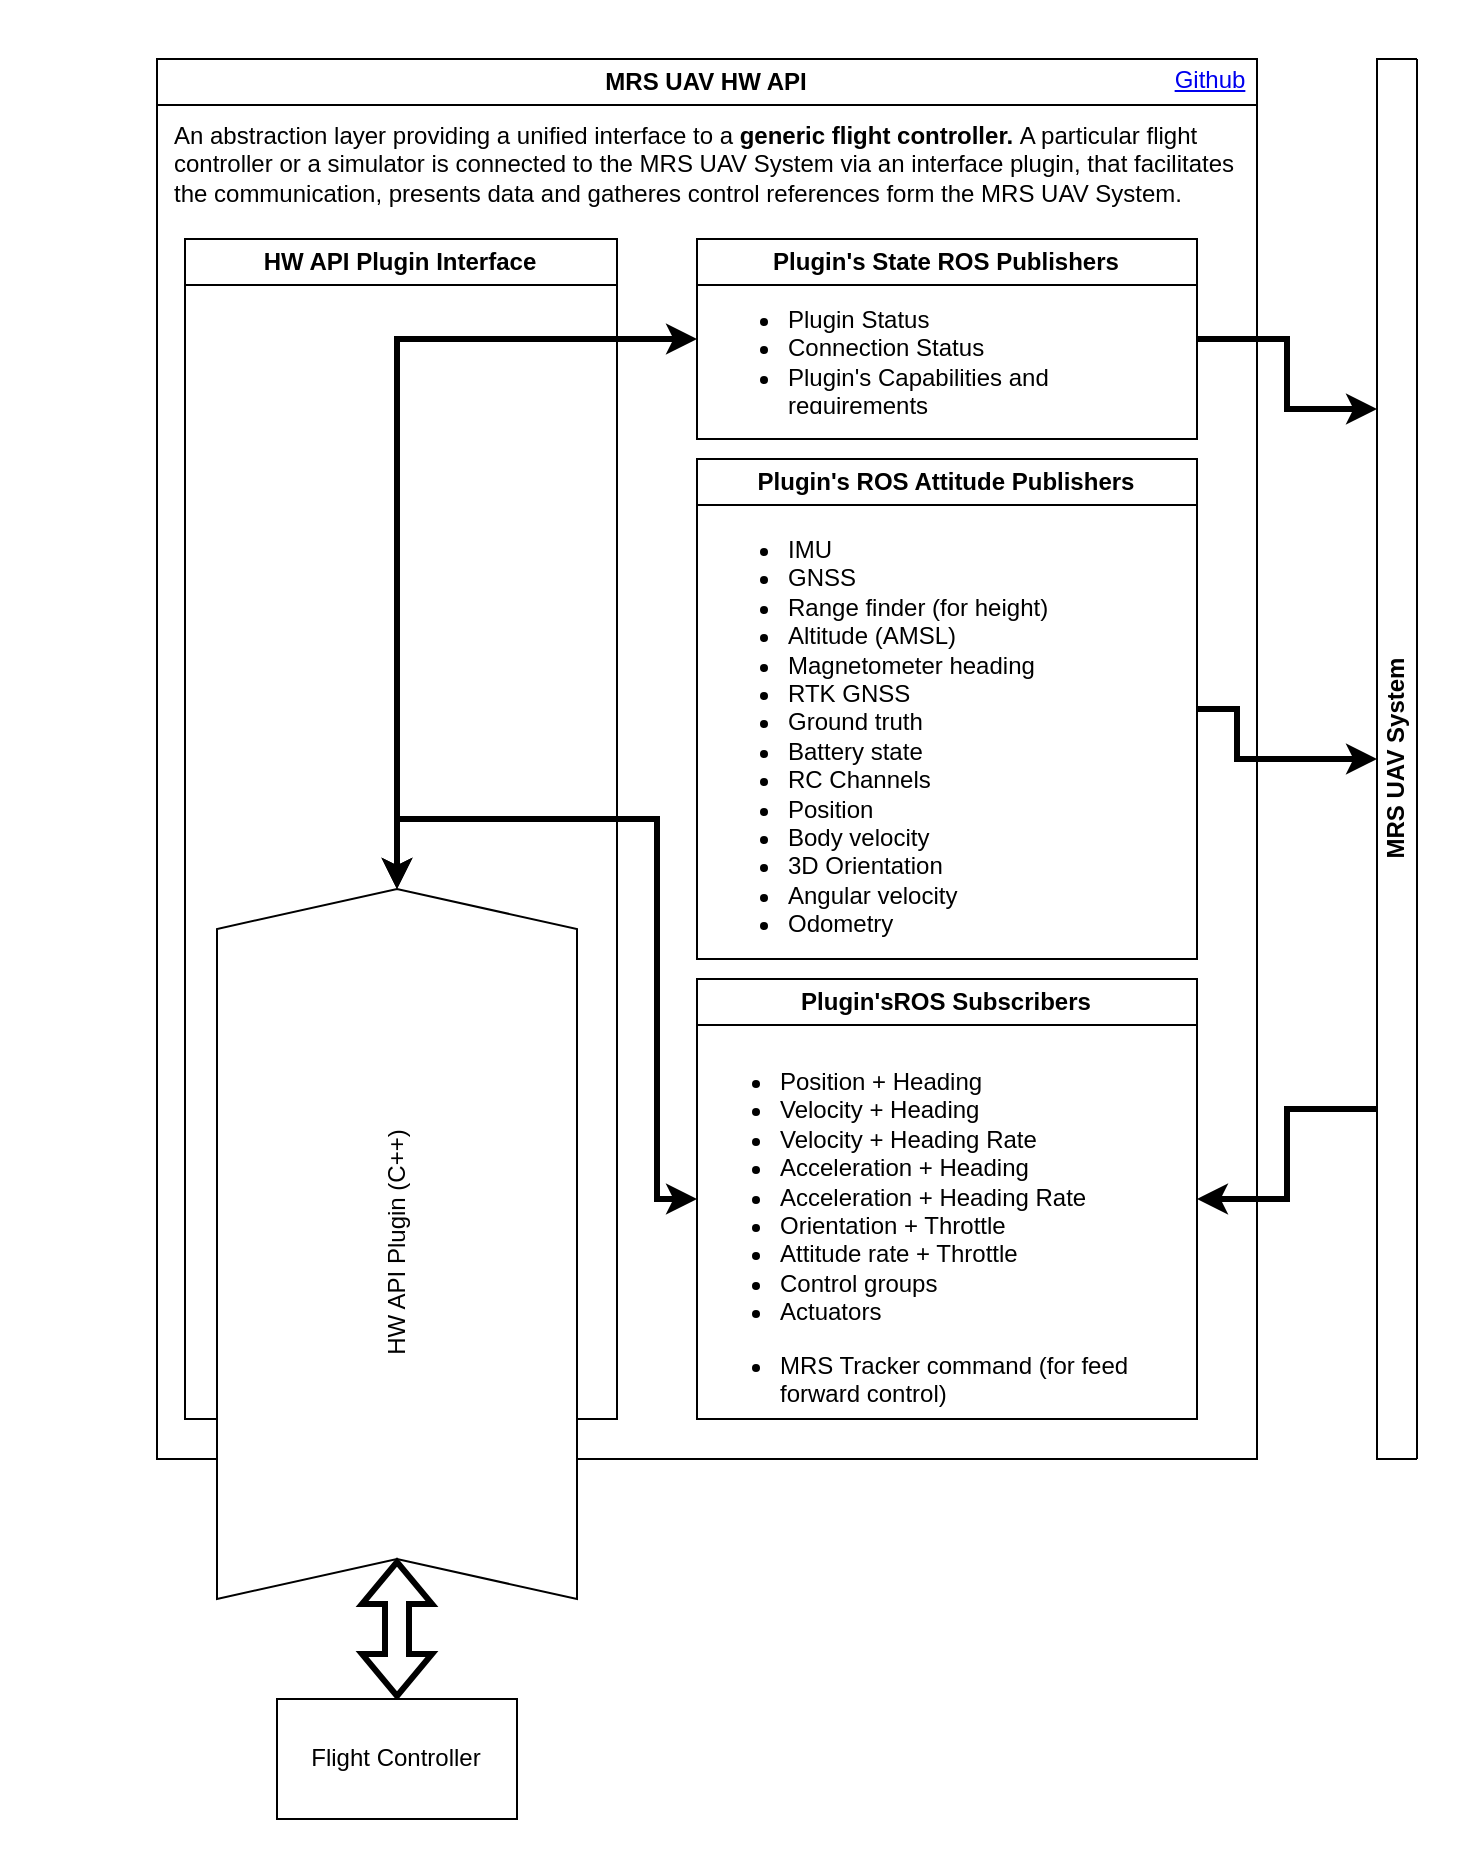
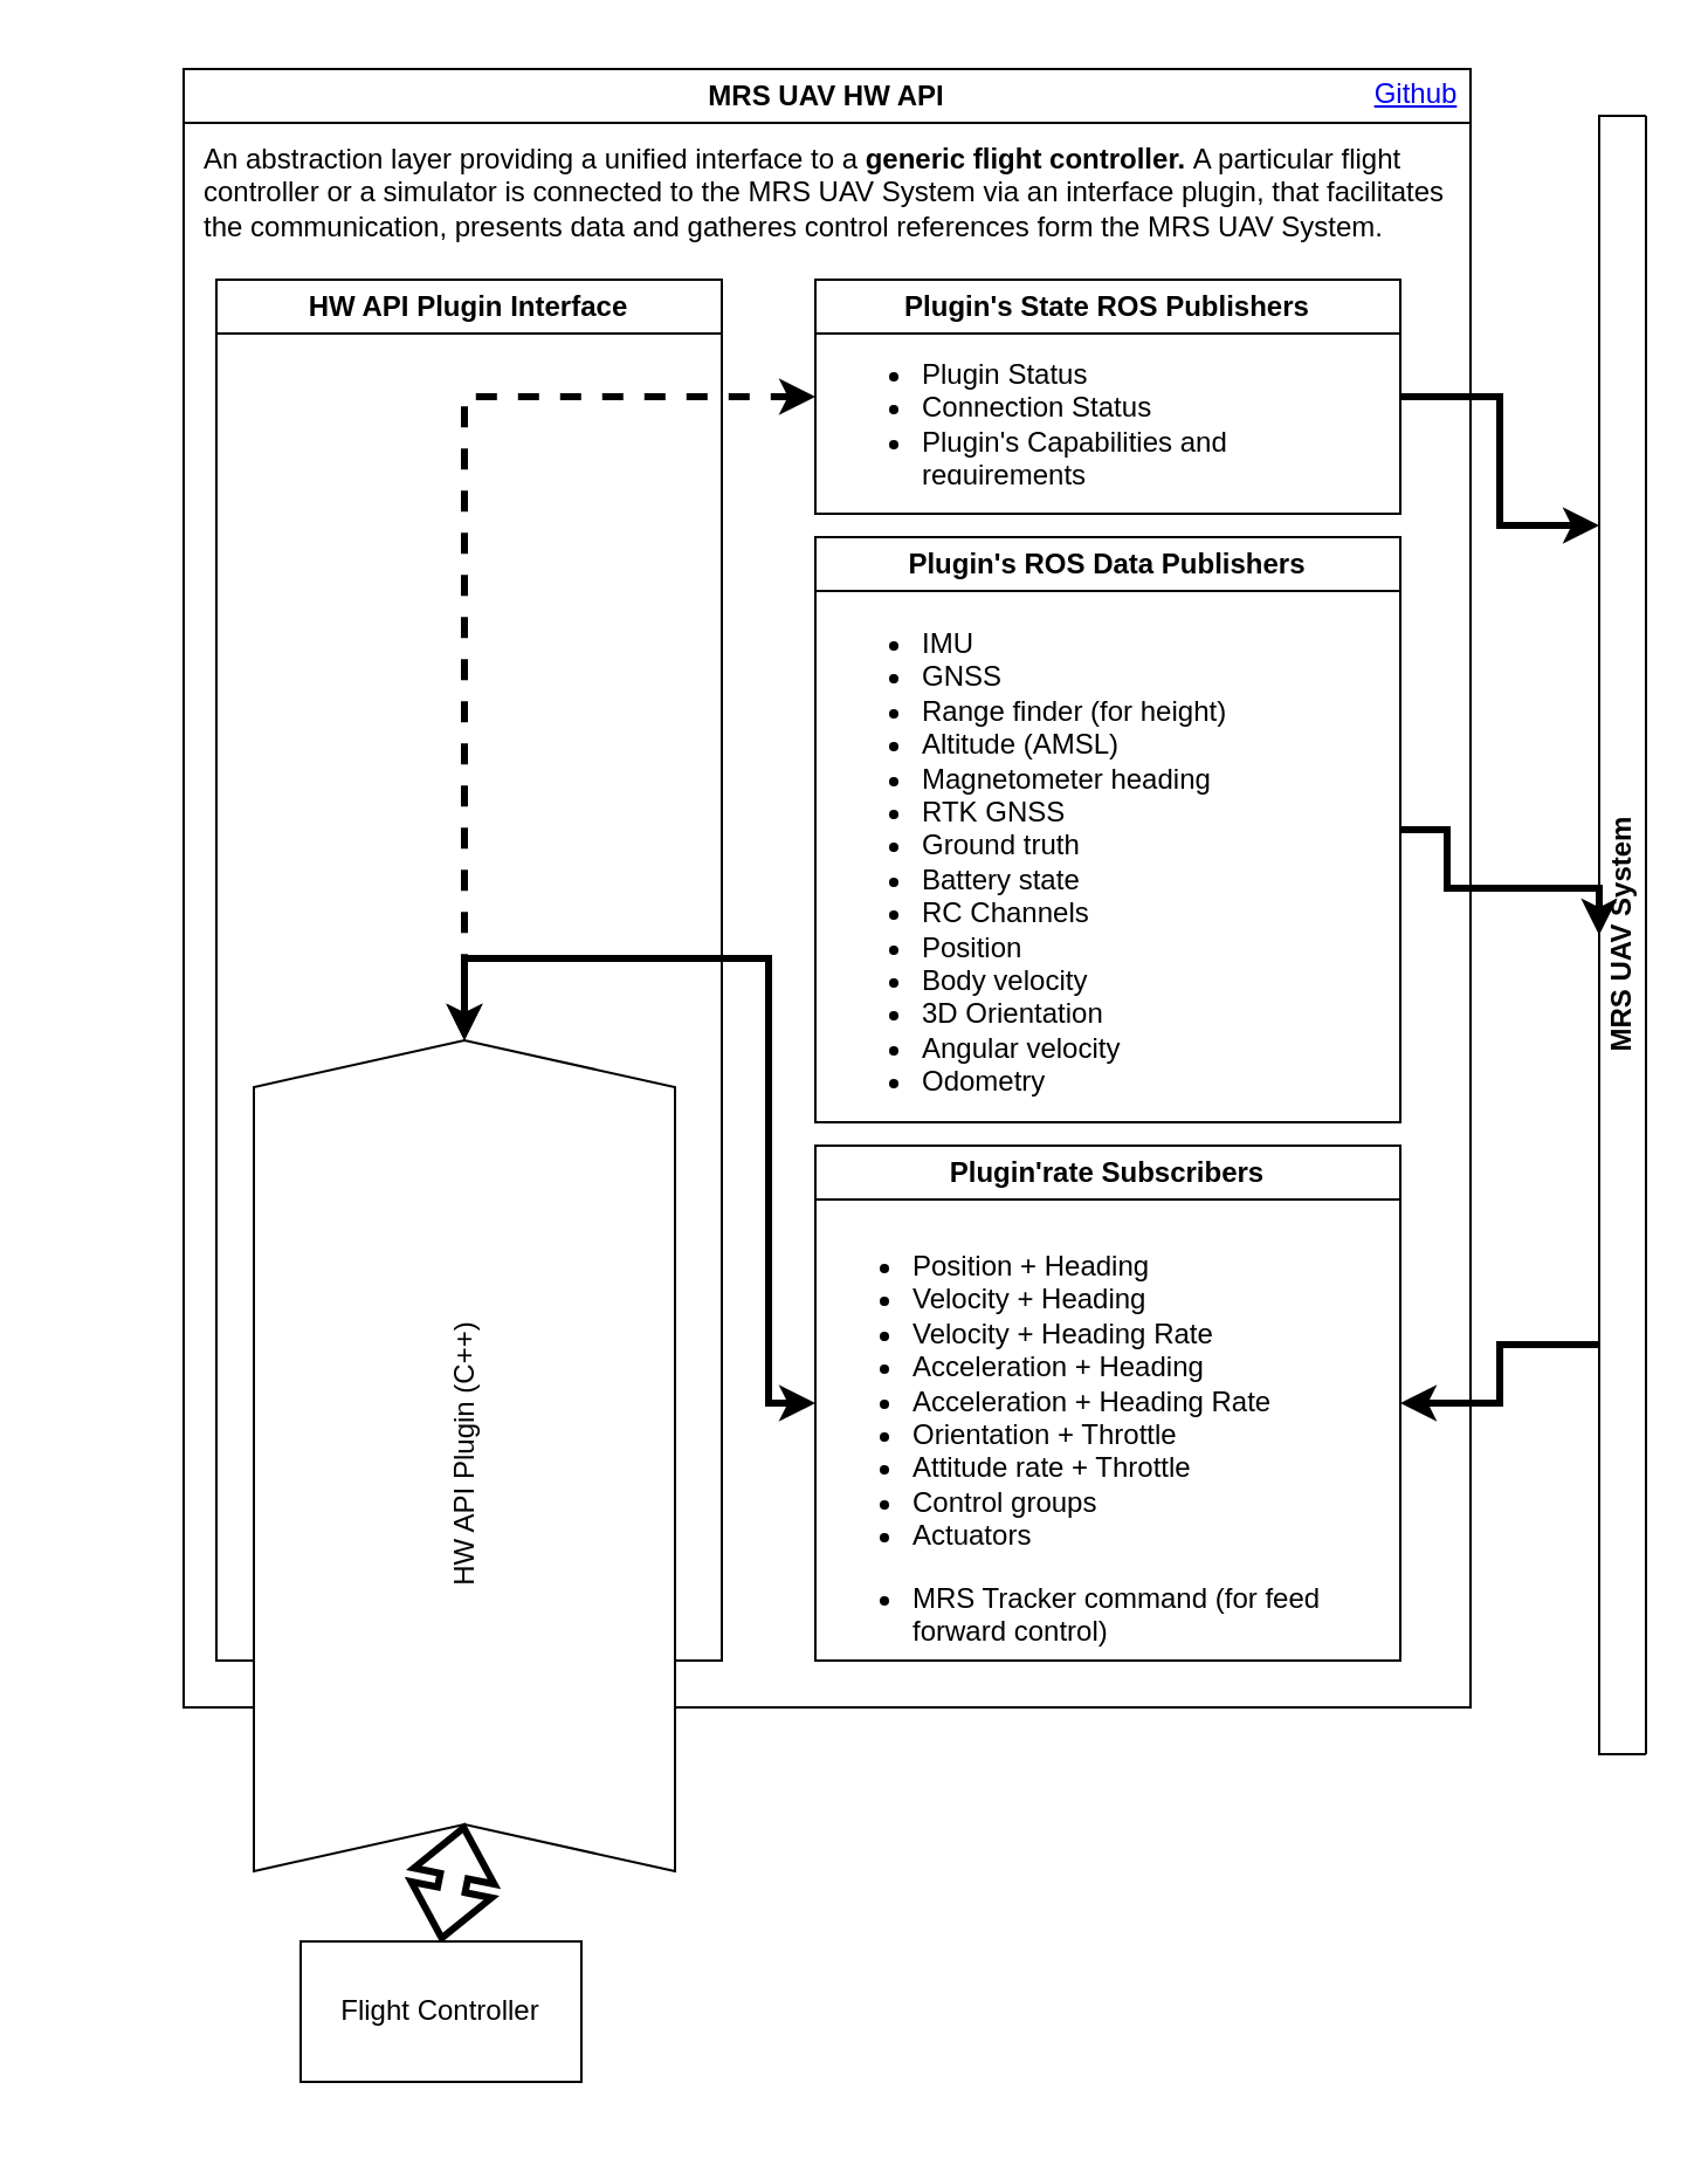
  <mxCell id="0" />
  <mxCell id="1" parent="0" />
  <mxCell id="2" value="MRS UAV HW API" style="swimlane;whiteSpace=wrap;html=1;fillColor=none;glass=0;labelBackgroundColor=default;" vertex="1" parent="1"><mxGeometry x="78" y="29" width="550" height="700" as="geometry" /></mxCell>
- <mxCell id="3" value="Plugin's ROS Attitude Publishers" style="swimlane;whiteSpace=wrap;html=1;" vertex="1" parent="2"><mxGeometry x="270" y="200" width="250" height="250" as="geometry" /></mxCell>
+ <mxCell id="3" value="Plugin's ROS Data Publishers" style="swimlane;whiteSpace=wrap;html=1;" vertex="1" parent="2"><mxGeometry x="270" y="200" width="250" height="250" as="geometry" /></mxCell>
  <mxCell id="4" value="&lt;ul&gt;&lt;li&gt;&lt;span style=&quot;background-color: initial;&quot;&gt;IMU&lt;/span&gt;&lt;br&gt;&lt;/li&gt;&lt;li&gt;GNSS&lt;/li&gt;&lt;li&gt;Range finder (for height)&lt;/li&gt;&lt;li&gt;Altitude (AMSL)&lt;/li&gt;&lt;li&gt;Magnetometer heading&lt;/li&gt;&lt;li&gt;RTK GNSS&lt;/li&gt;&lt;li&gt;Ground truth&lt;/li&gt;&lt;li&gt;Battery state&lt;/li&gt;&lt;li&gt;RC Channels&lt;/li&gt;&lt;li&gt;Position&lt;/li&gt;&lt;li&gt;Body velocity&lt;/li&gt;&lt;li&gt;3D Orientation&lt;/li&gt;&lt;li&gt;Angular velocity&lt;/li&gt;&lt;li&gt;Odometry&lt;/li&gt;&lt;/ul&gt;" style="text;strokeColor=none;fillColor=none;html=1;whiteSpace=wrap;verticalAlign=top;overflow=hidden;" vertex="1" parent="3"><mxGeometry x="4" y="20" width="210" height="260" as="geometry" /></mxCell>
- <mxCell id="5" value="Plugin'sROS Subscribers" style="swimlane;whiteSpace=wrap;html=1;" vertex="1" parent="2"><mxGeometry x="270" y="460" width="250" height="220" as="geometry" /></mxCell>
+ <mxCell id="5" value="Plugin'rate Subscribers" style="swimlane;whiteSpace=wrap;html=1;" vertex="1" parent="2"><mxGeometry x="270" y="460" width="250" height="220" as="geometry" /></mxCell>
  <mxCell id="6" value="&lt;ul&gt;&lt;li&gt;Position + Heading&lt;/li&gt;&lt;li&gt;Velocity + Heading&lt;/li&gt;&lt;li&gt;Velocity + Heading Rate&lt;/li&gt;&lt;li&gt;Acceleration + Heading&lt;/li&gt;&lt;li&gt;Acceleration + Heading Rate&lt;/li&gt;&lt;li&gt;Orientation + Throttle&lt;/li&gt;&lt;li&gt;Attitude rate + Throttle&lt;/li&gt;&lt;li&gt;Control groups&lt;/li&gt;&lt;li&gt;Actuators&lt;/li&gt;&lt;/ul&gt;&lt;ul&gt;&lt;li&gt;MRS Tracker command (for feed forward control)&lt;/li&gt;&lt;/ul&gt;" style="text;strokeColor=none;fillColor=none;html=1;whiteSpace=wrap;verticalAlign=top;overflow=hidden;" vertex="1" parent="5"><mxGeometry y="26" width="236" height="194" as="geometry" /></mxCell>
  <mxCell id="7" value="Plugin's State ROS Publishers" style="swimlane;whiteSpace=wrap;html=1;" vertex="1" parent="2"><mxGeometry x="270" y="90" width="250" height="100" as="geometry" /></mxCell>
  <mxCell id="8" value="&lt;ul&gt;&lt;li&gt;Plugin Status&lt;/li&gt;&lt;li&gt;Connection Status&lt;/li&gt;&lt;li&gt;Plugin's Capabilities and requirements&lt;/li&gt;&lt;/ul&gt;" style="text;strokeColor=none;fillColor=none;html=1;verticalAlign=top;overflow=hidden;whiteSpace=wrap;" vertex="1" parent="7"><mxGeometry x="4" y="15" width="236" height="70" as="geometry" /></mxCell>
  <mxCell id="9" value="HW API Plugin Interface" style="swimlane;whiteSpace=wrap;html=1;gradientColor=none;fillOpacity=100;" vertex="1" parent="2"><mxGeometry x="14" y="90" width="216" height="590" as="geometry" /></mxCell>
  <mxCell id="10" value="Github" style="text;html=1;strokeColor=none;fillColor=none;whiteSpace=wrap;align=center;verticalAlign=middle;fontColor=#0000EE;fontStyle=4;" vertex="1" parent="2"><mxGeometry x="497" y="-9" width="60" height="40" as="geometry" /></mxCell>
  <mxCell id="11" value="&lt;div style=&quot;text-align: left;&quot;&gt;&lt;span style=&quot;background-color: initial;&quot;&gt;An abstraction layer providing a unified interface to a &lt;/span&gt;&lt;b style=&quot;background-color: initial;&quot;&gt;generic flight controller. &lt;/b&gt;&lt;span style=&quot;background-color: initial;&quot;&gt;A particular flight controller or a simulator is connected to the MRS UAV System via an interface plugin, that facilitates the communication, presents data and gatheres control references form the MRS UAV System.&lt;/span&gt;&lt;/div&gt;" style="text;html=1;strokeColor=none;fillColor=none;align=center;verticalAlign=middle;whiteSpace=wrap;rounded=0;" vertex="1" parent="2"><mxGeometry x="8" y="28" width="550" height="49" as="geometry" /></mxCell>
  <mxCell id="12" style="edgeStyle=orthogonalEdgeStyle;shape=connector;rounded=0;orthogonalLoop=1;jettySize=auto;html=1;exitX=0;exitY=0.75;exitDx=0;exitDy=0;entryX=1;entryY=0.5;entryDx=0;entryDy=0;labelBackgroundColor=default;strokeColor=default;strokeWidth=3;align=center;verticalAlign=middle;fontFamily=Helvetica;fontSize=11;fontColor=default;startArrow=none;startFill=0;endArrow=classic;" edge="1" parent="1" source="13" target="5"><mxGeometry relative="1" as="geometry" /></mxCell>
- <mxCell id="13" value="MRS UAV System" style="swimlane;horizontal=0;whiteSpace=wrap;html=1;" vertex="1" parent="1"><mxGeometry x="688" y="29" width="20" height="700" as="geometry" /></mxCell>
+ <mxCell id="13" value="MRS UAV System" style="swimlane;horizontal=0;whiteSpace=wrap;html=1;" vertex="1" parent="1"><mxGeometry x="683" y="49" width="20" height="700" as="geometry" /></mxCell>
  <mxCell id="14" style="edgeStyle=orthogonalEdgeStyle;rounded=0;orthogonalLoop=1;jettySize=auto;html=1;exitX=1;exitY=0.5;exitDx=0;exitDy=0;entryX=0;entryY=0.5;entryDx=0;entryDy=0;strokeWidth=3;" edge="1" parent="1" source="3" target="13"><mxGeometry relative="1" as="geometry"><Array as="points"><mxPoint x="618" y="354" /><mxPoint x="618" y="379" /></Array></mxGeometry></mxCell>
  <mxCell id="15" value="HW API Plugin (C++)" style="shape=step;perimeter=stepPerimeter;whiteSpace=wrap;html=1;fixedSize=1;rotation=-90;flipV=0;verticalAlign=middle;" vertex="1" parent="1"><mxGeometry x="20.5" y="531.5" width="355" height="180" as="geometry" /></mxCell>
- <mxCell id="16" style="edgeStyle=orthogonalEdgeStyle;rounded=0;orthogonalLoop=1;jettySize=auto;html=1;exitX=0;exitY=0.5;exitDx=0;exitDy=0;entryX=1;entryY=0.5;entryDx=0;entryDy=0;startArrow=classic;startFill=1;strokeWidth=3;" edge="1" parent="1" source="7" target="15"><mxGeometry relative="1" as="geometry" /></mxCell>
+ <mxCell id="16" style="edgeStyle=orthogonalEdgeStyle;rounded=0;orthogonalLoop=1;jettySize=auto;html=1;exitX=0;exitY=0.5;exitDx=0;exitDy=0;entryX=1;entryY=0.5;entryDx=0;entryDy=0;startArrow=classic;startFill=1;strokeWidth=3;dashed=1;" edge="1" parent="1" source="7" target="15"><mxGeometry relative="1" as="geometry" /></mxCell>
  <mxCell id="17" style="edgeStyle=orthogonalEdgeStyle;rounded=0;orthogonalLoop=1;jettySize=auto;html=1;exitX=0;exitY=0.5;exitDx=0;exitDy=0;entryX=1;entryY=0.5;entryDx=0;entryDy=0;startArrow=classic;startFill=1;strokeWidth=3;" edge="1" parent="1" source="5" target="15"><mxGeometry relative="1" as="geometry"><Array as="points"><mxPoint x="328" y="599" /><mxPoint x="328" y="409" /><mxPoint x="198" y="409" /></Array></mxGeometry></mxCell>
  <mxCell id="18" value="" style="shape=flexArrow;endArrow=classic;startArrow=classic;html=1;rounded=0;entryX=0;entryY=0.5;entryDx=0;entryDy=0;exitX=0.5;exitY=0;exitDx=0;exitDy=0;strokeWidth=3;" edge="1" parent="1" source="19" target="15"><mxGeometry width="100" height="100" relative="1" as="geometry"><mxPoint x="198" y="929" as="sourcePoint" /><mxPoint x="193.301" y="829.001" as="targetPoint" /></mxGeometry></mxCell>
- <mxCell id="19" value="Flight Controller" style="rounded=0;whiteSpace=wrap;html=1;" vertex="1" parent="1"><mxGeometry x="138" y="849" width="120" height="60" as="geometry" /></mxCell>
+ <mxCell id="19" value="Flight Controller" style="rounded=0;whiteSpace=wrap;html=1;" vertex="1" parent="1"><mxGeometry x="128" y="829" width="120" height="60" as="geometry" /></mxCell>
  <mxCell id="20" style="edgeStyle=orthogonalEdgeStyle;rounded=0;orthogonalLoop=1;jettySize=auto;html=1;exitX=0.5;exitY=1;exitDx=0;exitDy=0;" edge="1" parent="1" source="13" target="13"><mxGeometry relative="1" as="geometry" /></mxCell>
  <mxCell id="21" style="edgeStyle=orthogonalEdgeStyle;shape=connector;rounded=0;orthogonalLoop=1;jettySize=auto;html=1;exitX=1;exitY=0.5;exitDx=0;exitDy=0;entryX=0;entryY=0.25;entryDx=0;entryDy=0;labelBackgroundColor=default;strokeColor=default;strokeWidth=3;align=center;verticalAlign=middle;fontFamily=Helvetica;fontSize=11;fontColor=default;startArrow=none;startFill=0;endArrow=classic;" edge="1" parent="1" source="7" target="13"><mxGeometry relative="1" as="geometry" /></mxCell>
